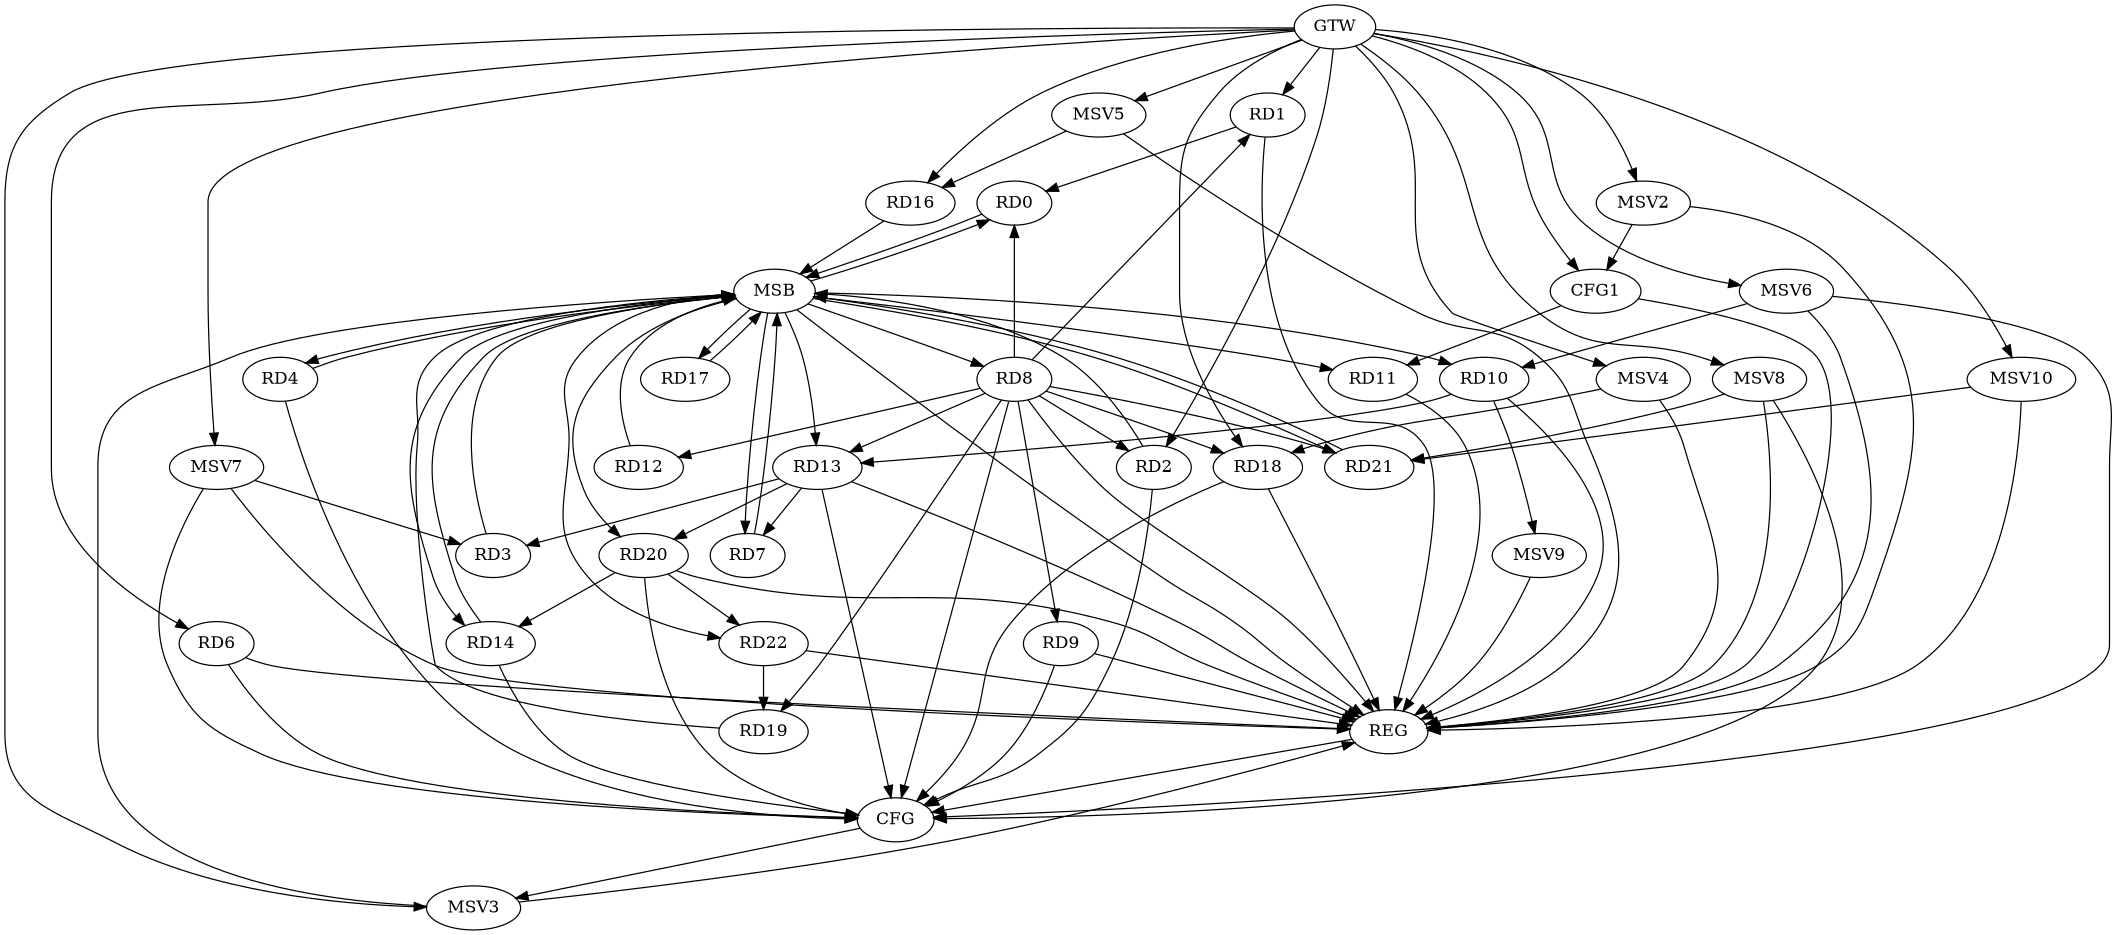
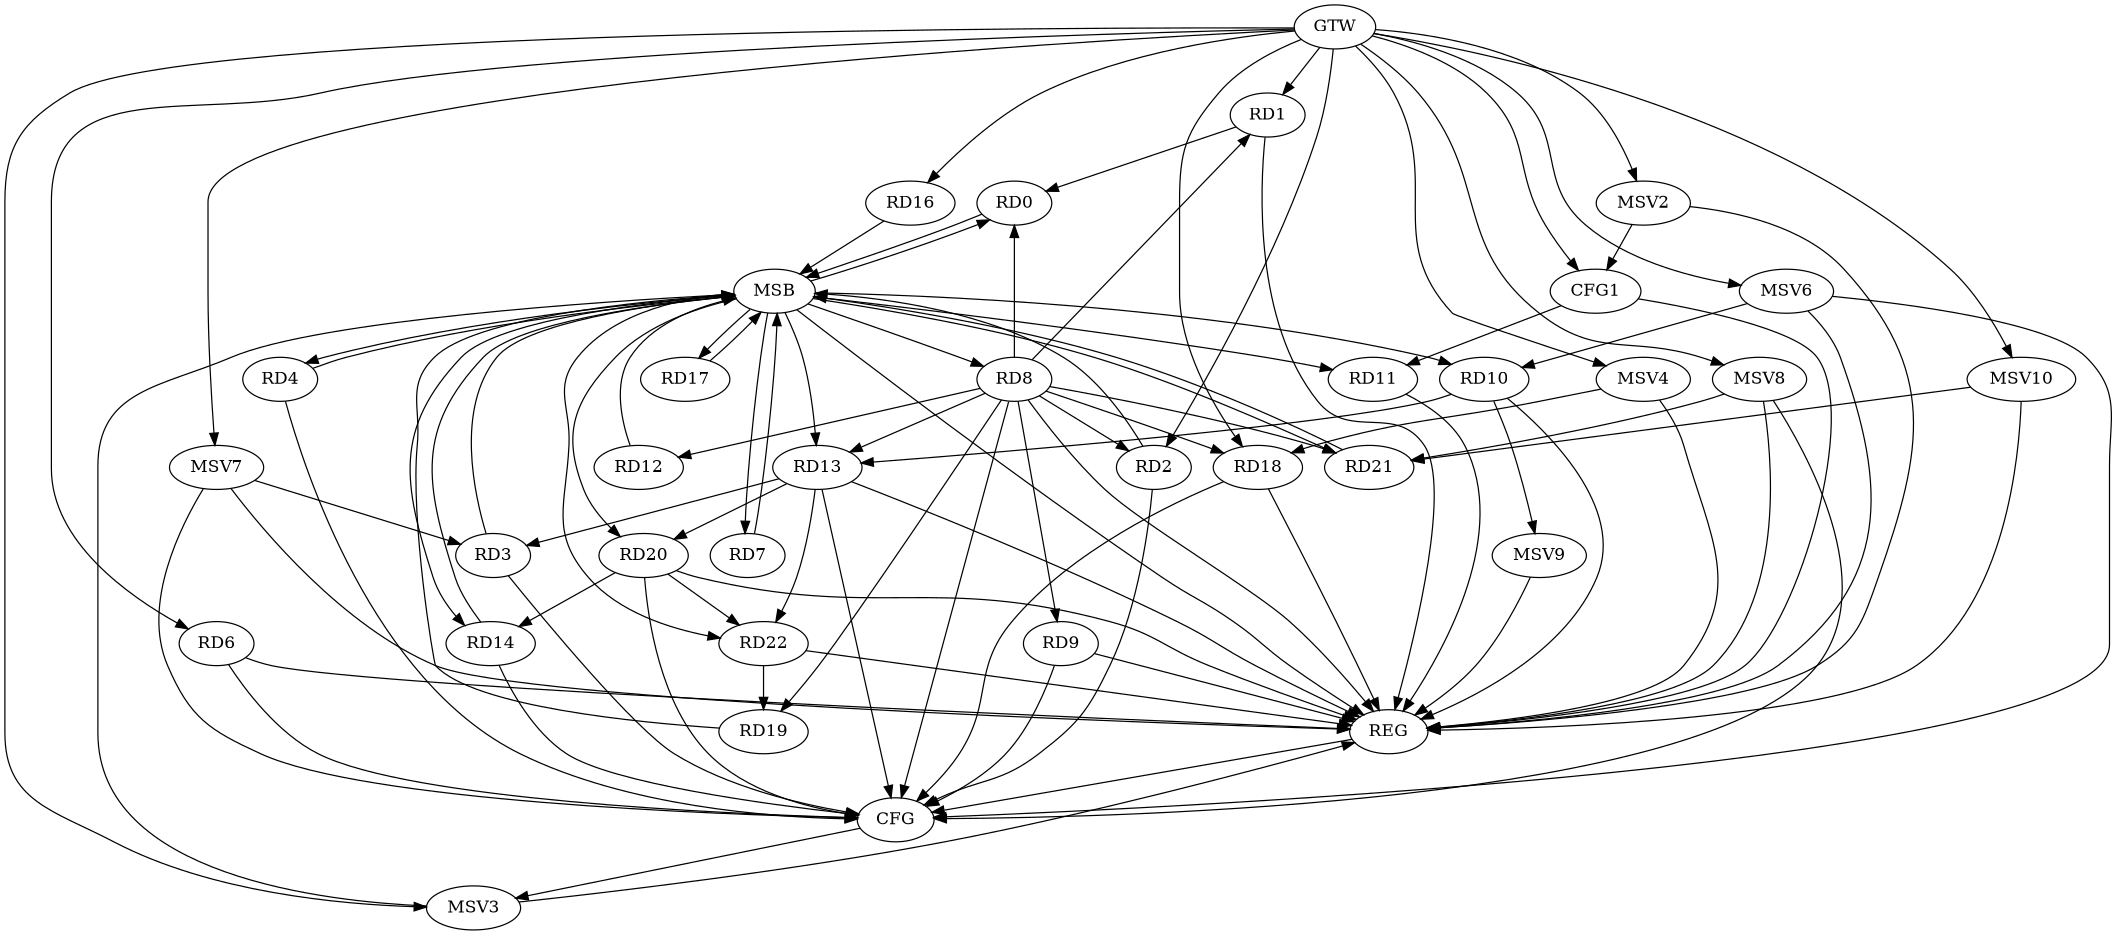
  strict digraph {
    n1 [label=RD1]
    n2 [label=RD0]
    n3 [label=REG]
    n4 [label=MSB]
    n5 [label=CFG]
    n6 [label=RD2]
    n7 [label=RD4]
    n8 [label=RD7]
    n9 [label=RD8]
    n10 [label=RD13]
    n11 [label=RD21]
    n12 [label=RD10]
    n13 [label=RD11]
    n14 [label=RD20]
    n15 [label=RD14]
    n16 [label=RD17]
    n17 [label=RD22]
    n18 [label=MSV3]
    n19 [label=RD3]
    n20 [label=RD6]
    n21 [label=RD9]
    n22 [label=RD12]
    n23 [label=RD18]
    n24 [label=RD19]
    n25 [label=MSV9]
    n26 [label=RD16]
    n27 [label=GTW]
    n28 [label=CFG1]
    n29 [label=MSV2]
    n30 [label=MSV4]
-   n31 [label=MSV5]
    n32 [label=MSV6]
    n33 [label=MSV7]
    n34 [label=MSV8]
    n35 [label=MSV10]
    n1 -> n2
    n1 -> n3
    n2 -> n4
    n3 -> n5
    n4 -> n2
    n4 -> n3
    n4 -> n7
    n4 -> n8
    n4 -> n9
    n4 -> n10
    n4 -> n11
    n4 -> n12
    n4 -> n13
    n4 -> n14
    n4 -> n15
    n4 -> n16
    n4 -> n17
    n5 -> n18
    n6 -> n4
    n6 -> n5
    n7 -> n4
    n7 -> n5
    n8 -> n4
    n9 -> n1
    n9 -> n2
    n9 -> n3
    n9 -> n5
    n9 -> n6
    n9 -> n10
    n9 -> n11
    n9 -> n21
    n9 -> n22
    n9 -> n23
    n9 -> n24
    n10 -> n3
    n10 -> n5
-   n10 -> n8
+   n10 -> n17
    n10 -> n14
    n10 -> n19
    n11 -> n4
    n12 -> n3
    n12 -> n10
    n12 -> n25
    n13 -> n3
    n14 -> n3
    n14 -> n5
    n14 -> n15
    n14 -> n17
    n15 -> n4
    n15 -> n5
    n16 -> n4
    n17 -> n3
    n17 -> n24
    n18 -> n3
    n18 -> n4
    n19 -> n4
+   n19 -> n5
    n20 -> n3
    n20 -> n5
    n21 -> n3
    n21 -> n5
    n22 -> n4
    n23 -> n3
    n23 -> n5
    n24 -> n4
    n25 -> n3
    n26 -> n4
    n27 -> n1
    n27 -> n6
    n27 -> n18
    n27 -> n20
    n27 -> n23
    n27 -> n26
    n27 -> n28
    n27 -> n29
    n27 -> n30
-   n27 -> n31
    n27 -> n32
    n27 -> n33
    n27 -> n34
    n27 -> n35
    n28 -> n3
    n28 -> n13
    n29 -> n3
    n29 -> n28
    n30 -> n3
    n30 -> n23
-   n31 -> n3
-   n31 -> n26
    n32 -> n3
    n32 -> n5
    n32 -> n12
    n33 -> n3
    n33 -> n5
    n33 -> n19
    n34 -> n3
    n34 -> n5
    n34 -> n11
    n35 -> n3
    n35 -> n11
  }
